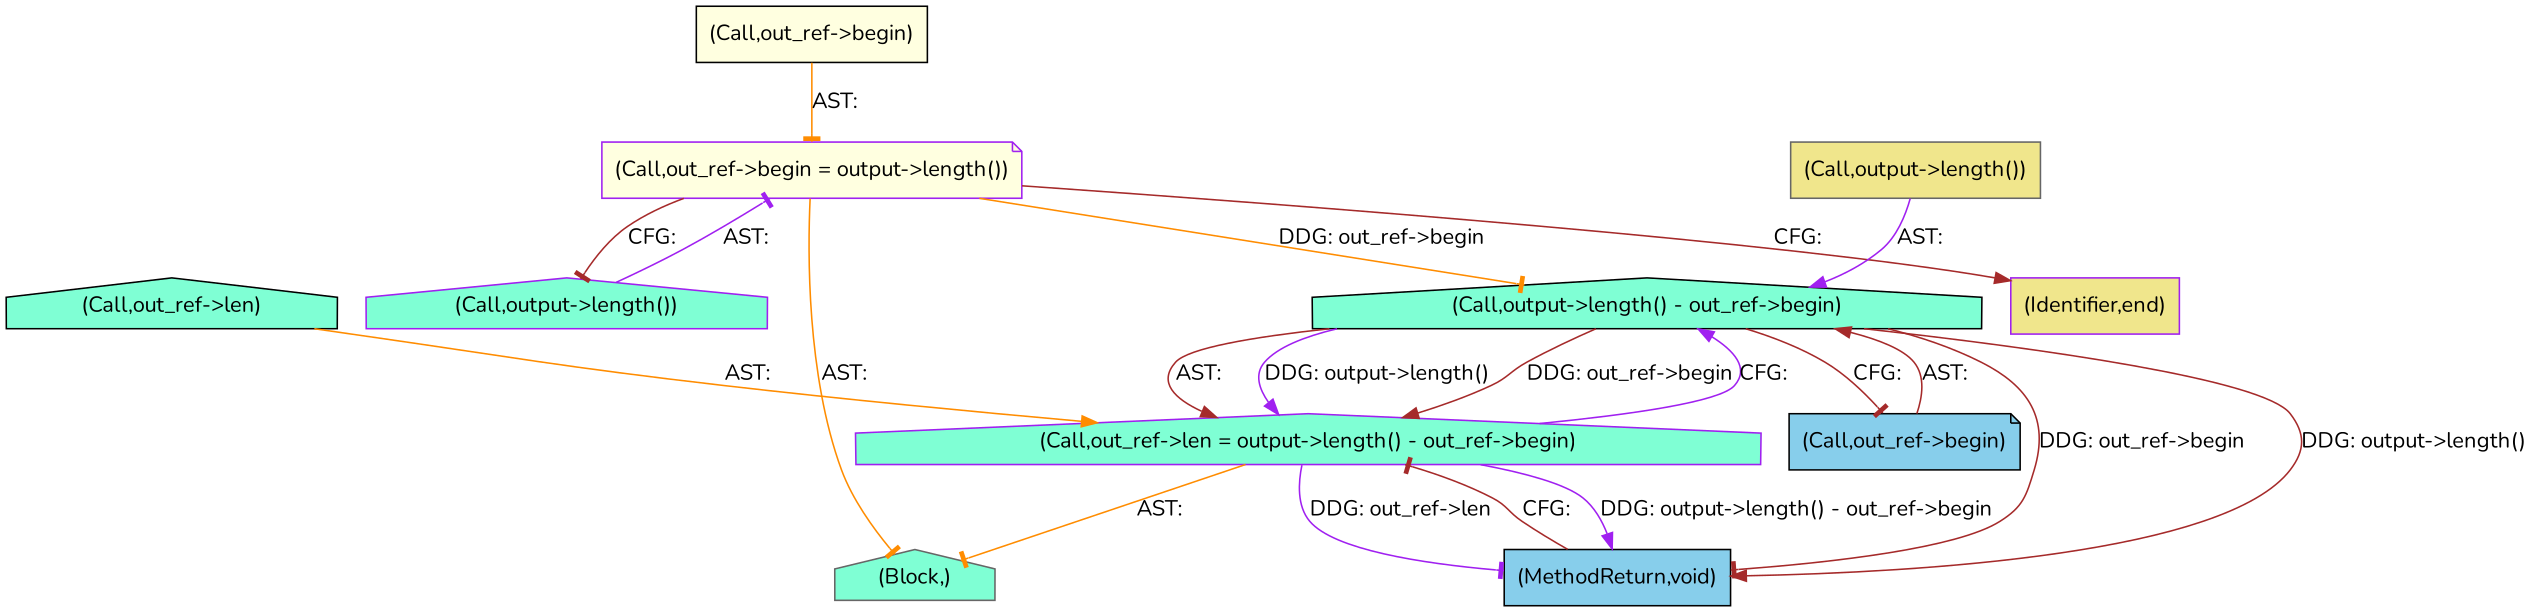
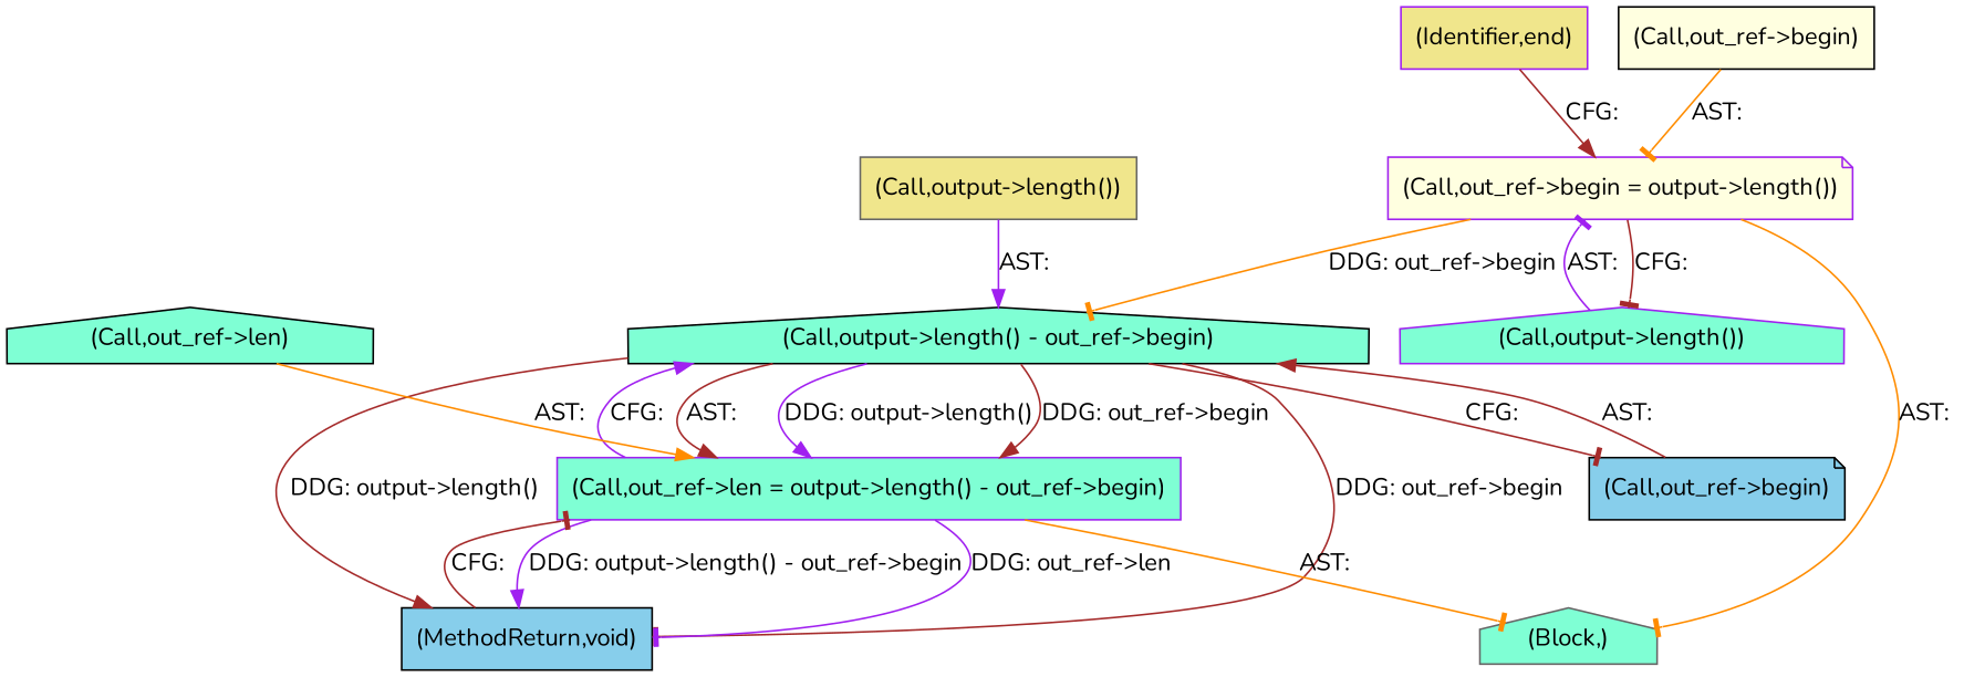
  digraph {
    fontname=Nunito
    node [color=black fillcolor=aquamarine fontname=Nunito shape=box style=filled]
    edge [arrowhead=tee color=brown fontname=Nunito]
    n1 [color=purple fillcolor=lightyellow label="(Call,out_ref->begin = output->length())" shape=note]
    n2 [label="(Call,output->length() - out_ref->begin)" shape=house]
    n3 [color=gray40 label="(Block,)" shape=house]
    n4 [color=purple label="(Call,output->length())" shape=house]
-   n5 [color=purple label="(Call,out_ref->len = output->length() - out_ref->begin)" shape=house]
+   n5 [color=purple label="(Call,out_ref->len = output->length() - out_ref->begin)"]
    n6 [fillcolor=skyblue label="(MethodReturn,void)"]
    n7 [fillcolor=skyblue label="(Call,out_ref->begin)" shape=note]
    n8 [color=purple fillcolor=khaki label="(Identifier,end)"]
    n9 [fillcolor=lightyellow label="(Call,out_ref->begin)"]
    n10 [color=gray40 fillcolor=khaki label="(Call,output->length())"]
    n11 [label="(Call,out_ref->len)" shape=house]
    n1 -> n2 [color=darkorange label="DDG: out_ref->begin"]
    n1 -> n3 [color=darkorange label="AST: "]
    n1 -> n4 [label="CFG: "]
    n2 -> n5 [arrowhead=normal label="AST: "]
    n2 -> n5 [arrowhead=normal color=purple label="DDG: output->length()"]
    n2 -> n5 [arrowhead=normal label="DDG: out_ref->begin"]
    n2 -> n6 [arrowhead=normal label="DDG: output->length()"]
    n2 -> n6 [label="DDG: out_ref->begin"]
    n2 -> n7 [label="CFG: "]
    n4 -> n1 [color=purple label="AST: "]
    n5 -> n2 [arrowhead=normal color=purple label="CFG: "]
    n5 -> n3 [color=darkorange label="AST: "]
    n5 -> n6 [arrowhead=normal color=purple label="DDG: output->length() - out_ref->begin"]
    n5 -> n6 [color=purple label="DDG: out_ref->len"]
    n6 -> n5 [label="CFG: "]
    n7 -> n2 [arrowhead=normal label="AST: "]
-   n1 -> n8 [arrowhead=normal label="CFG: "]
+   n8 -> n1 [arrowhead=normal label="CFG: "]
    n9 -> n1 [color=darkorange label="AST: "]
    n10 -> n2 [arrowhead=normal color=purple label="AST: "]
    n11 -> n5 [arrowhead=normal color=darkorange label="AST: "]
  }
